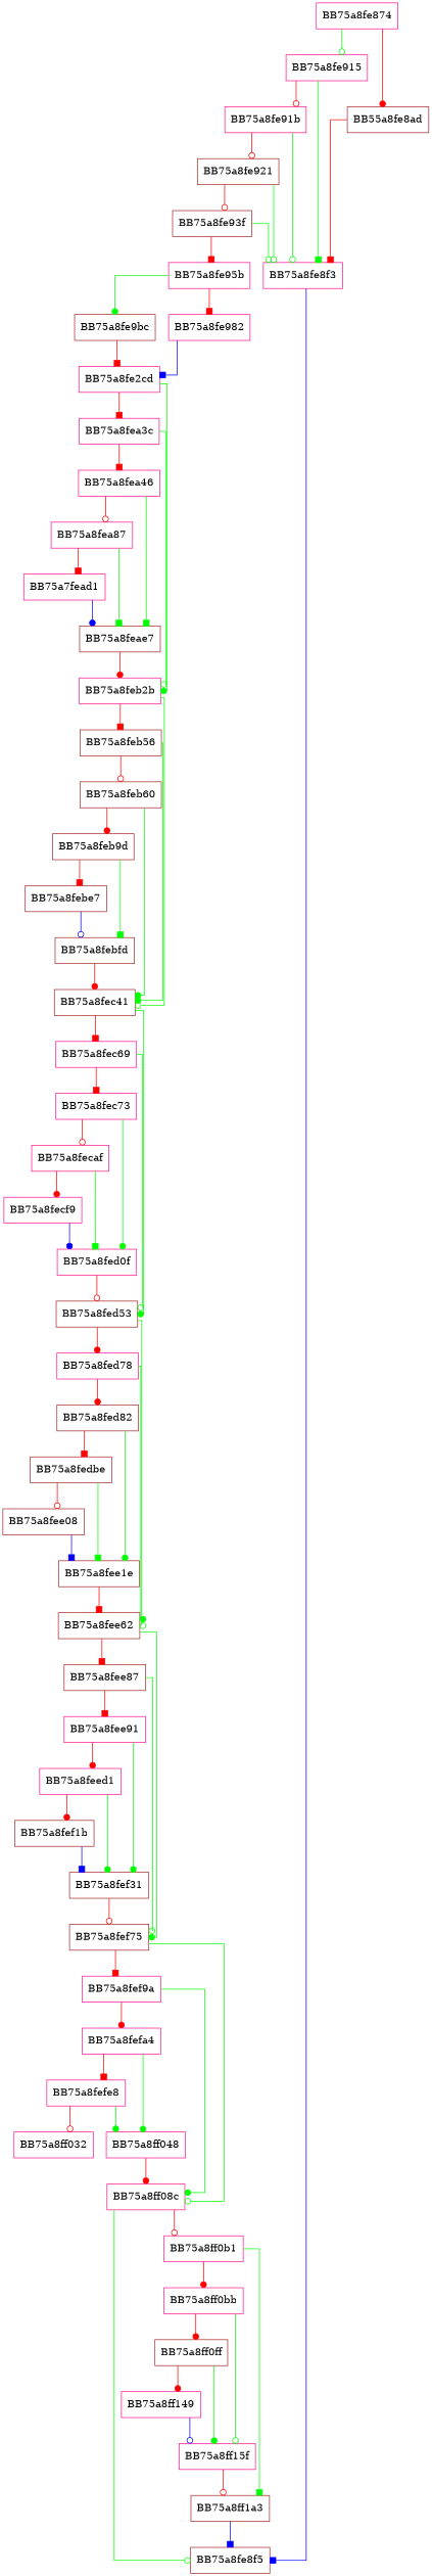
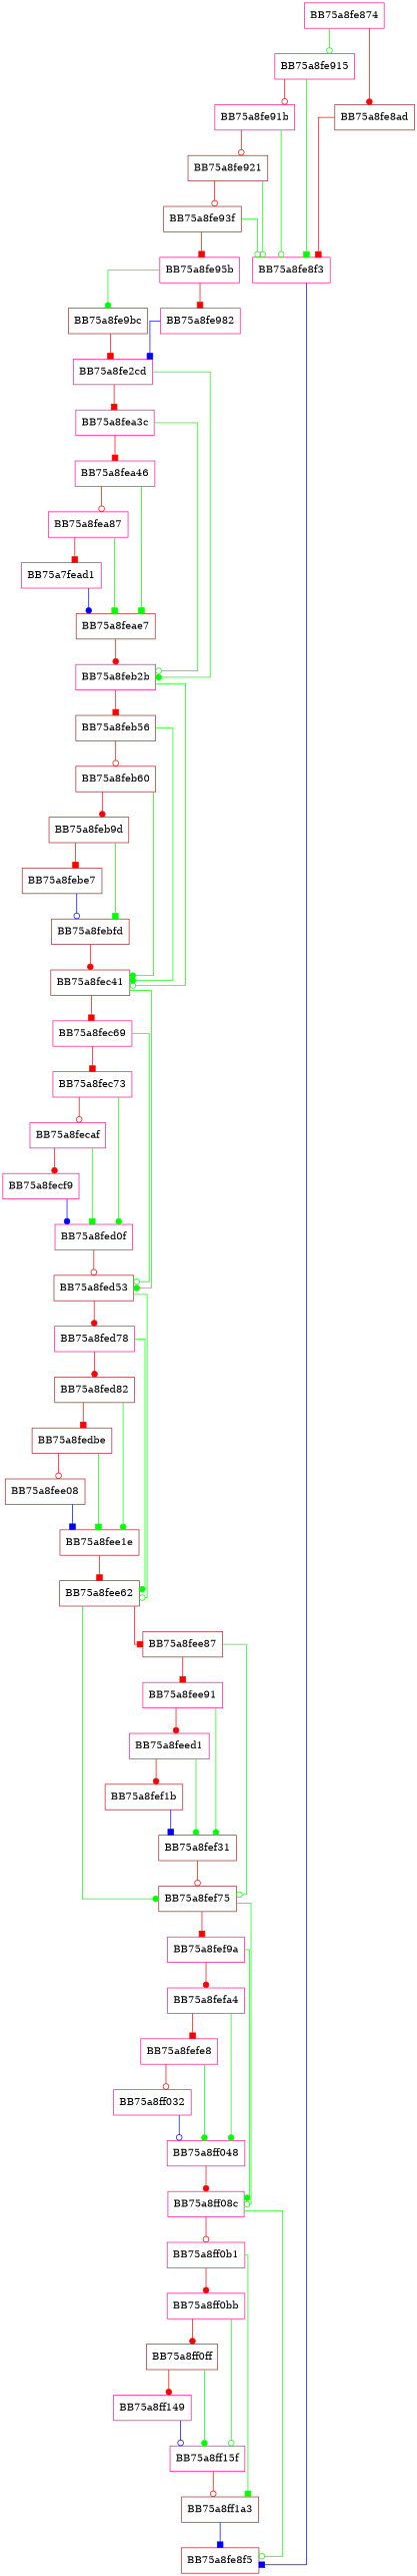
  digraph {
    splines=ortho
    node [color=deeppink shape=box]
    edge [arrowhead=dot color=red]
    BB75a8fe874
    BB75a8fe915
-   BB75a8fe8ad [color=brown label=BB55a8fe8ad]
+   BB75a8fe8ad [color=brown]
    BB75a8fe8f3
    BB75a8fe91b
    BB75a8fe8f5 [color=brown]
    BB75a8fe921 [color=brown]
    BB75a8fe93f [color=brown]
    BB75a8fe95b
    BB75a8fe9bc [color=brown]
    BB75a8fe982
    n12 [label=BB75a8fe2cd]
    BB75a8feb2b
    BB75a8fea3c
    BB75a8fec41 [color=brown]
    BB75a8feb56 [color=brown]
    BB75a8fea46
    BB75a8fed53 [color=brown]
    BB75a8fec69
    BB75a8feb60 [color=brown]
    BB75a8feae7 [color=brown]
    BB75a8fea87
    n23 [label=BB75a7fead1]
    BB75a8fee62 [color=brown]
    BB75a8fed78
    BB75a8fec73
    BB75a8feb9d [color=brown]
    BB75a8febfd [color=brown]
    BB75a8febe7 [color=brown]
    BB75a8fef75 [color=brown]
    BB75a8fee87 [color=brown]
    BB75a8fed82 [color=brown]
    BB75a8fed0f
    BB75a8fecaf
    BB75a8fecf9
    BB75a8ff08c
    BB75a8fef9a
    BB75a8fee91
    BB75a8fee1e [color=brown]
    BB75a8fedbe [color=brown]
    BB75a8fee08 [color=brown]
    BB75a8ff0b1
    BB75a8fefa4
    BB75a8fef31 [color=brown]
    BB75a8feed1
    BB75a8fef1b [color=brown]
    BB75a8ff1a3 [color=brown]
    BB75a8ff0bb
    BB75a8ff048
    BB75a8fefe8
    BB75a8ff032
    BB75a8ff15f
    BB75a8ff0ff [color=brown]
    BB75a8ff149
    BB75a8fe874 -> BB75a8fe915 [arrowhead=odot color=green]
    BB75a8fe874 -> BB75a8fe8ad
    BB75a8fe915 -> BB75a8fe8f3 [arrowhead=box color=green]
    BB75a8fe915 -> BB75a8fe91b [arrowhead=odot]
    BB75a8fe8ad -> BB75a8fe8f3 [arrowhead=box]
    BB75a8fe8f3 -> BB75a8fe8f5 [arrowhead=box color=blue]
    BB75a8fe91b -> BB75a8fe8f3 [arrowhead=odot color=green]
    BB75a8fe91b -> BB75a8fe921 [arrowhead=odot]
    BB75a8fe921 -> BB75a8fe8f3 [arrowhead=odot color=green]
    BB75a8fe921 -> BB75a8fe93f [arrowhead=odot]
    BB75a8fe93f -> BB75a8fe8f3 [arrowhead=odot color=green]
    BB75a8fe93f -> BB75a8fe95b [arrowhead=box]
    BB75a8fe95b -> BB75a8fe9bc [color=green]
    BB75a8fe95b -> BB75a8fe982 [arrowhead=box]
    BB75a8fe9bc -> n12 [arrowhead=box]
    BB75a8fe982 -> n12 [arrowhead=box color=blue]
    n12 -> BB75a8feb2b [color=green]
    n12 -> BB75a8fea3c [arrowhead=box]
    BB75a8feb2b -> BB75a8fec41 [arrowhead=odot color=green]
    BB75a8feb2b -> BB75a8feb56 [arrowhead=box]
    BB75a8fea3c -> BB75a8feb2b [arrowhead=odot color=green]
    BB75a8fea3c -> BB75a8fea46 [arrowhead=box]
    BB75a8fec41 -> BB75a8fed53 [color=green]
    BB75a8fec41 -> BB75a8fec69 [arrowhead=box]
    BB75a8feb56 -> BB75a8fec41 [color=green]
    BB75a8feb56 -> BB75a8feb60 [arrowhead=odot]
    BB75a8fea46 -> BB75a8feae7 [arrowhead=box color=green]
    BB75a8fea46 -> BB75a8fea87 [arrowhead=odot]
    BB75a8fed53 -> BB75a8fee62 [arrowhead=odot color=green]
    BB75a8fed53 -> BB75a8fed78
    BB75a8fec69 -> BB75a8fed53 [arrowhead=odot color=green]
    BB75a8fec69 -> BB75a8fec73 [arrowhead=box]
    BB75a8feb60 -> BB75a8fec41 [color=green]
    BB75a8feb60 -> BB75a8feb9d
    BB75a8feae7 -> BB75a8feb2b
    BB75a8fea87 -> BB75a8feae7 [arrowhead=box color=green]
    BB75a8fea87 -> n23 [arrowhead=box]
    n23 -> BB75a8feae7 [color=blue]
    BB75a8fee62 -> BB75a8fef75 [color=green]
    BB75a8fee62 -> BB75a8fee87 [arrowhead=box]
    BB75a8fed78 -> BB75a8fee62 [color=green]
    BB75a8fed78 -> BB75a8fed82
    BB75a8fec73 -> BB75a8fed0f [color=green]
    BB75a8fec73 -> BB75a8fecaf [arrowhead=odot]
    BB75a8feb9d -> BB75a8febfd [arrowhead=box color=green]
    BB75a8feb9d -> BB75a8febe7 [arrowhead=box]
    BB75a8febfd -> BB75a8fec41
    BB75a8febe7 -> BB75a8febfd [arrowhead=odot color=blue]
    BB75a8fef75 -> BB75a8ff08c [arrowhead=odot color=green]
    BB75a8fef75 -> BB75a8fef9a [arrowhead=box]
    BB75a8fee87 -> BB75a8fef75 [arrowhead=odot color=green]
    BB75a8fee87 -> BB75a8fee91 [arrowhead=box]
    BB75a8fed82 -> BB75a8fee1e [color=green]
    BB75a8fed82 -> BB75a8fedbe [arrowhead=box]
    BB75a8fed0f -> BB75a8fed53 [arrowhead=odot]
    BB75a8fecaf -> BB75a8fed0f [arrowhead=box color=green]
    BB75a8fecaf -> BB75a8fecf9
    BB75a8fecf9 -> BB75a8fed0f [color=blue]
    BB75a8ff08c -> BB75a8fe8f5 [arrowhead=odot color=green]
    BB75a8ff08c -> BB75a8ff0b1 [arrowhead=odot]
    BB75a8fef9a -> BB75a8ff08c [color=green]
    BB75a8fef9a -> BB75a8fefa4
    BB75a8fee91 -> BB75a8fef31 [color=green]
    BB75a8fee91 -> BB75a8feed1
    BB75a8fee1e -> BB75a8fee62 [arrowhead=box]
    BB75a8fedbe -> BB75a8fee1e [arrowhead=box color=green]
    BB75a8fedbe -> BB75a8fee08 [arrowhead=odot]
    BB75a8fee08 -> BB75a8fee1e [arrowhead=box color=blue]
    BB75a8ff0b1 -> BB75a8ff1a3 [arrowhead=box color=green]
    BB75a8ff0b1 -> BB75a8ff0bb
    BB75a8fefa4 -> BB75a8ff048 [color=green]
    BB75a8fefa4 -> BB75a8fefe8 [arrowhead=box]
    BB75a8fef31 -> BB75a8fef75 [arrowhead=odot]
    BB75a8feed1 -> BB75a8fef31 [color=green]
    BB75a8feed1 -> BB75a8fef1b
    BB75a8fef1b -> BB75a8fef31 [arrowhead=box color=blue]
    BB75a8ff1a3 -> BB75a8fe8f5 [arrowhead=box color=blue]
    BB75a8ff0bb -> BB75a8ff15f [arrowhead=odot color=green]
    BB75a8ff0bb -> BB75a8ff0ff
    BB75a8ff048 -> BB75a8ff08c
    BB75a8fefe8 -> BB75a8ff048 [color=green]
    BB75a8fefe8 -> BB75a8ff032 [arrowhead=odot]
+   BB75a8ff032 -> BB75a8ff048 [arrowhead=odot color=blue]
    BB75a8ff15f -> BB75a8ff1a3 [arrowhead=odot]
    BB75a8ff0ff -> BB75a8ff15f [color=green]
    BB75a8ff0ff -> BB75a8ff149
    BB75a8ff149 -> BB75a8ff15f [arrowhead=odot color=blue]
  }
